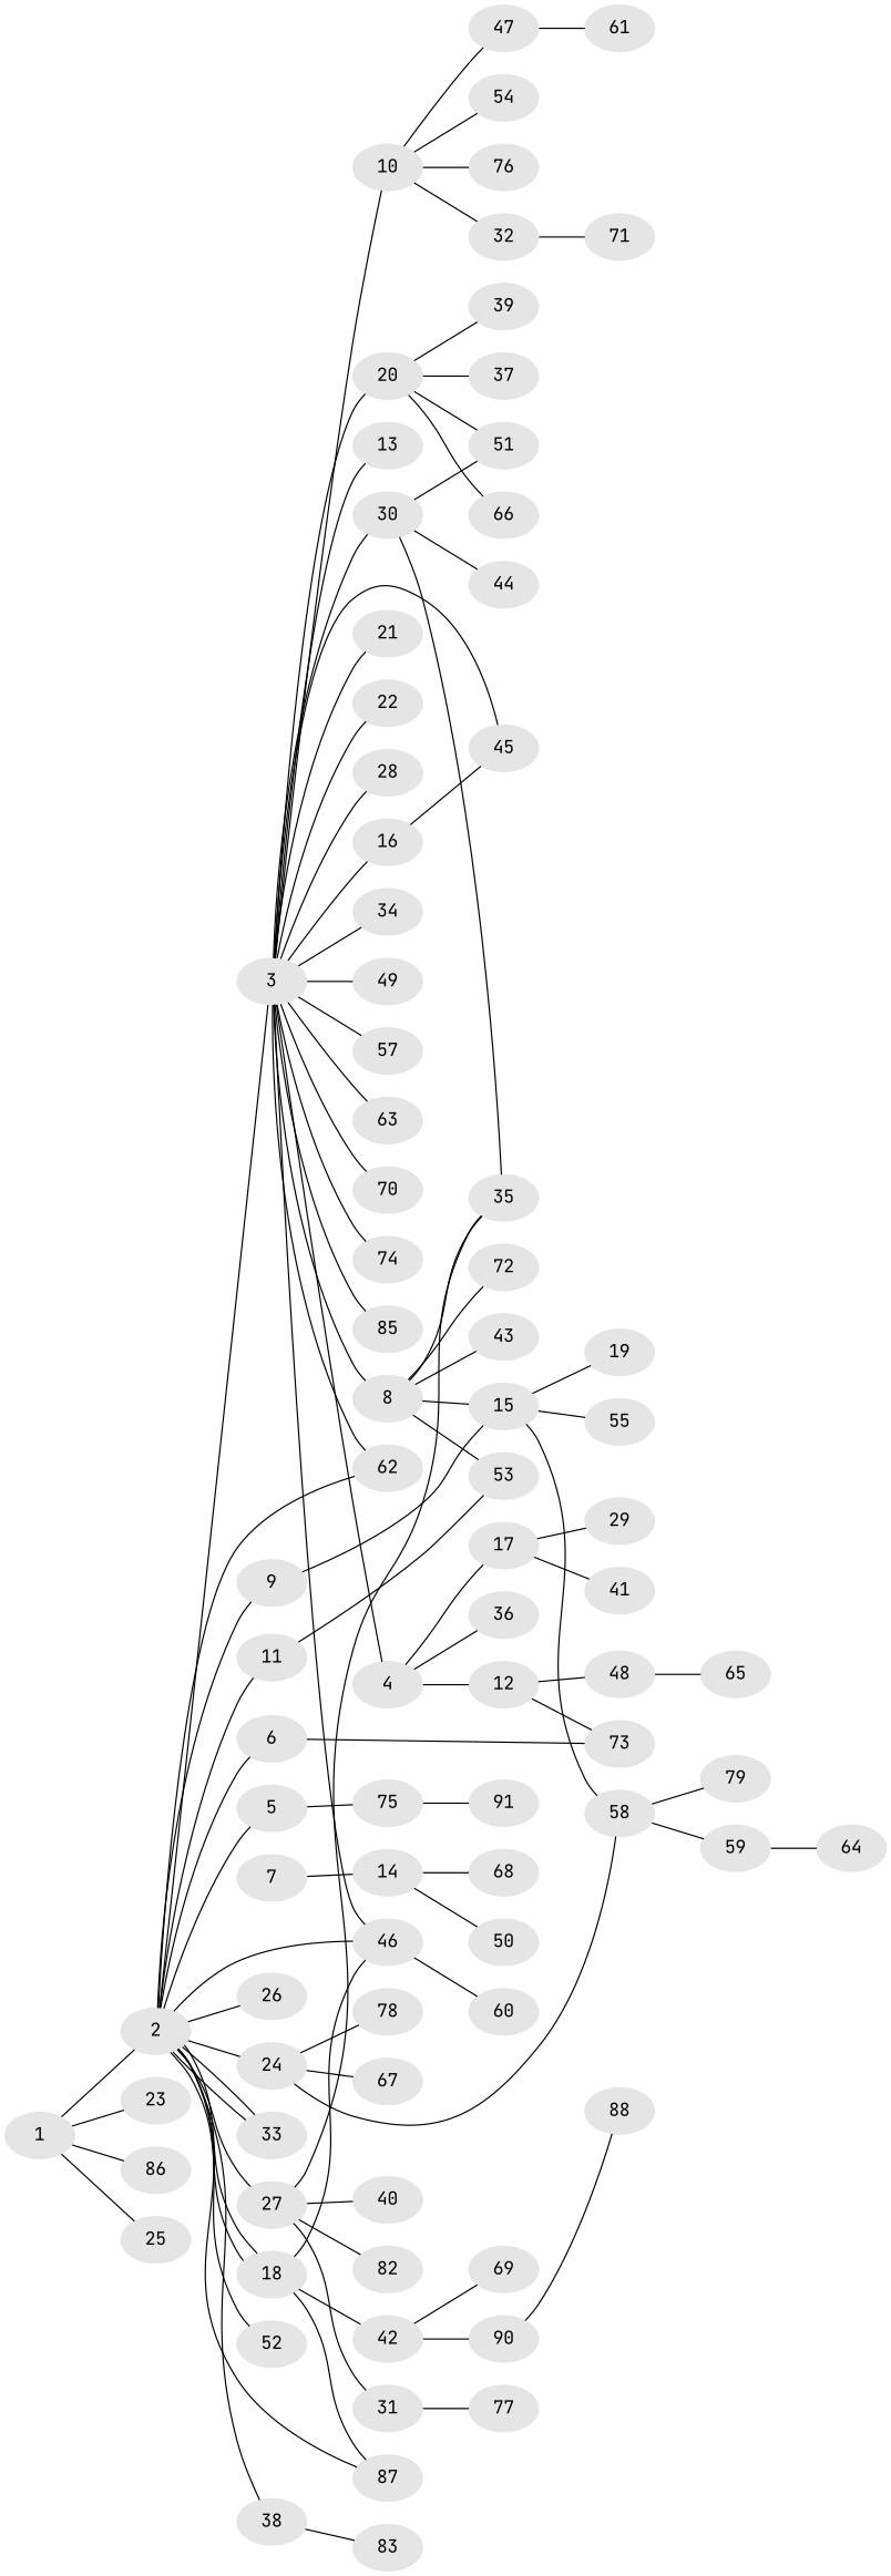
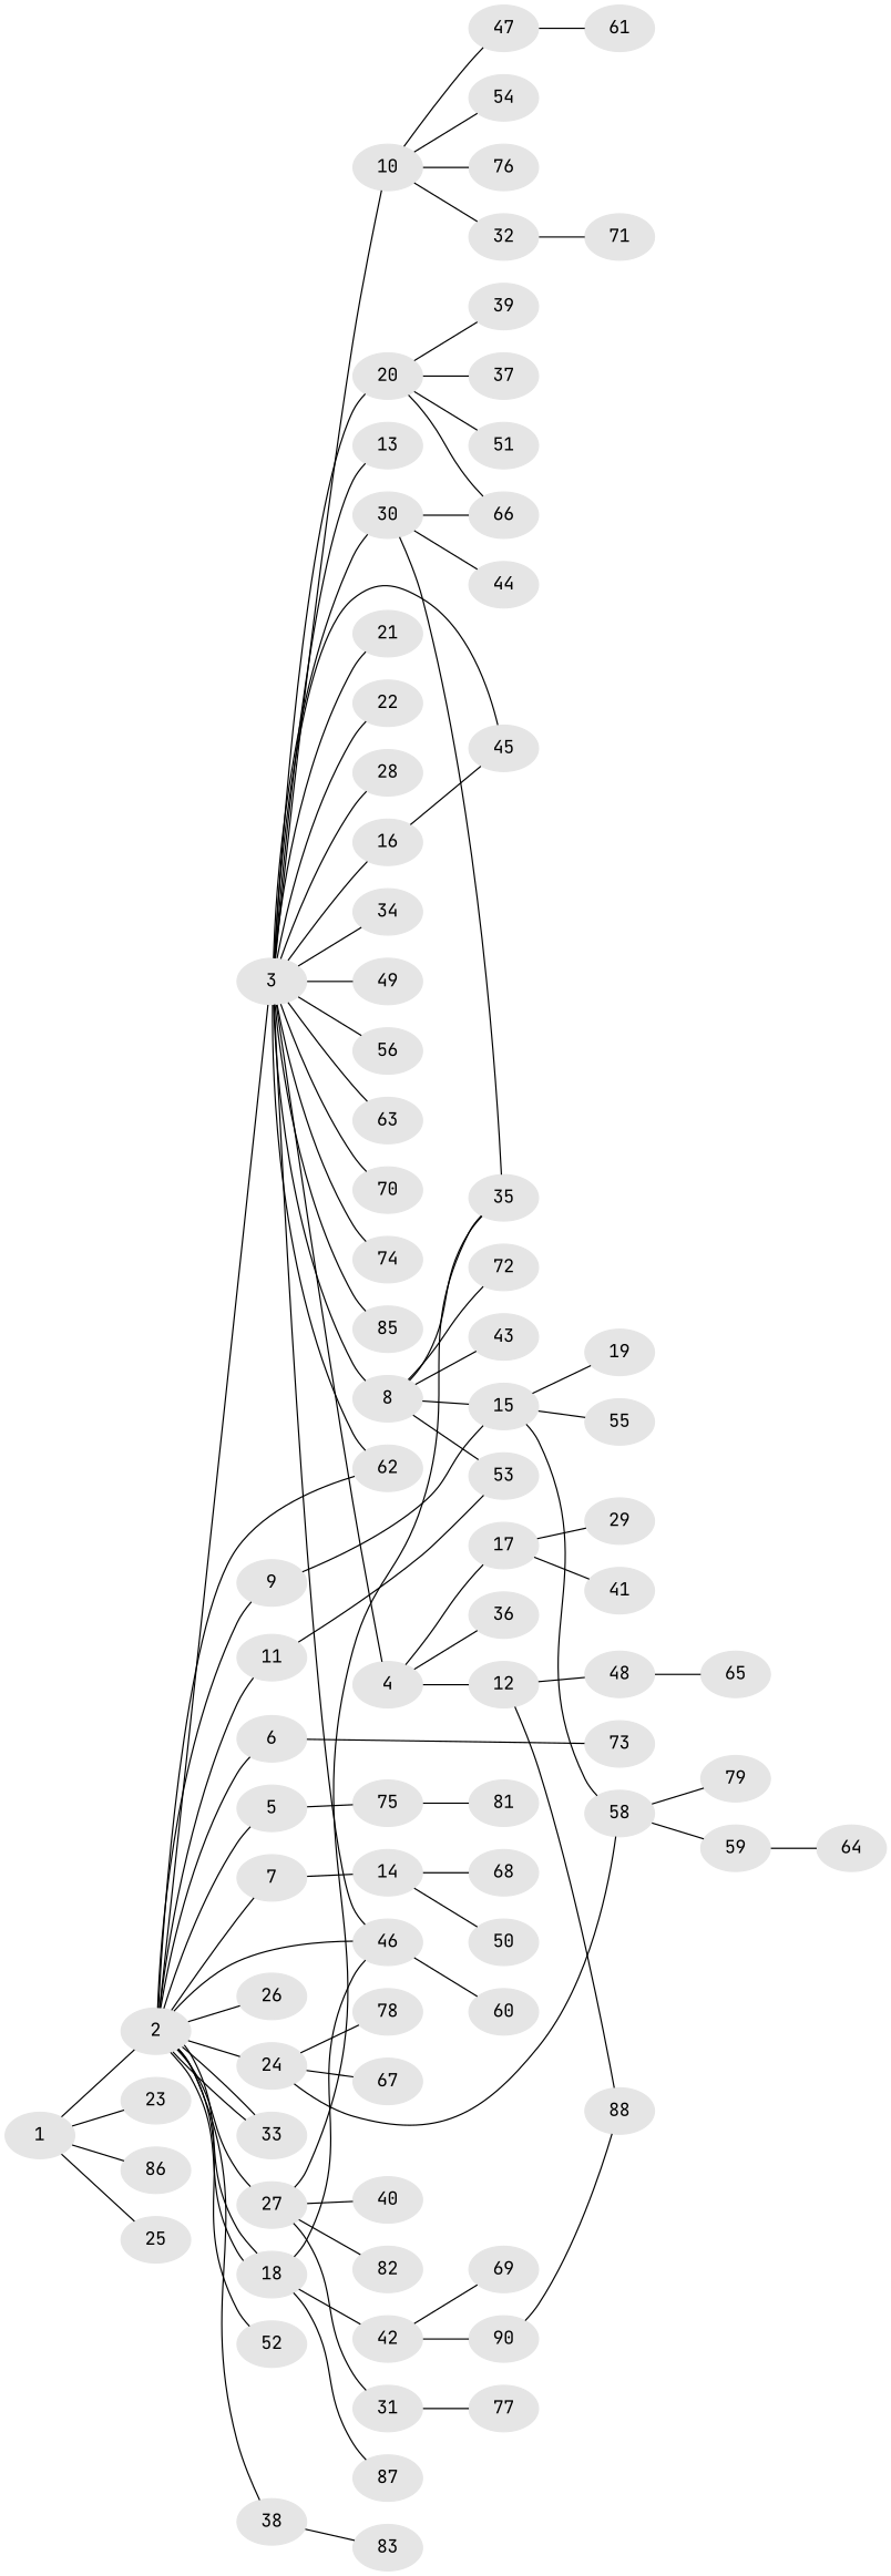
  graph {
    fontname="JetBrains Mono"
    rankdir=LR
    node [color=gray90 fontname="JetBrains Mono" style=filled]
    edge [fontname="JetBrains Mono"]
    1
    2
    23
    86
    25
    3
    5
    6
    7
    9
    11
    18
    24
    26
    27
    33
    38
    46
    52
    62
    4
    8
    10
    13
    16
    20
    21
    22
    28
    30
    34
    45
    49
-   57
+   57 [label=56]
    63
    70
    74
    85
    75
    73
    14
    15
    53
    42
    87
    58
    67
    78
    35
    31
    40
    82
    83
    60
    12
    17
    36
    43
    72
    32
    47
    54
    76
    37
    39
    51
    66
    44
    48
    29
    41
-   81 [label=91]
+   81
    50
    68
    19
    55
    71
    61
    65
    59
    79
    69
    n83 [label=90]
    77
    88
    64
    1 -- 2
    1 -- 23
    1 -- 86
    1 -- 25
    2 -- 3
    2 -- 5
    2 -- 6
-   2 -- 87
+   2 -- 7
    2 -- 9
    2 -- 11
    2 -- 18
    2 -- 18
    2 -- 24
    2 -- 26
    2 -- 27
    2 -- 33
    2 -- 33
    2 -- 38
    2 -- 46
    2 -- 52
    2 -- 62
    3 -- 46
    3 -- 62
    3 -- 4
    3 -- 8
    3 -- 10
    3 -- 13
    3 -- 16
    3 -- 20
    3 -- 21
    3 -- 22
    3 -- 28
    3 -- 30
    3 -- 34
    3 -- 45
    3 -- 49
    3 -- 57
    3 -- 63
    3 -- 70
    3 -- 74
    3 -- 85
    5 -- 75
    6 -- 73
    7 -- 14
    9 -- 15
    11 -- 53
    18 -- 46
    18 -- 42
    18 -- 87
    24 -- 58
    24 -- 67
    24 -- 78
    27 -- 35
    27 -- 31
    27 -- 40
    27 -- 82
    38 -- 83
    46 -- 60
    4 -- 12
    4 -- 17
    4 -- 36
    8 -- 15
    8 -- 53
    8 -- 35
    8 -- 43
    8 -- 72
    10 -- 32
    10 -- 47
    10 -- 54
    10 -- 76
    16 -- 45
    20 -- 37
    20 -- 39
    20 -- 51
    20 -- 66
    30 -- 35
-   30 -- 51
+   30 -- 66
    30 -- 44
    75 -- 81
    14 -- 50
    14 -- 68
    15 -- 58
    15 -- 19
    15 -- 55
    42 -- 69
    42 -- n83
    58 -- 59
    58 -- 79
    31 -- 77
-   12 -- 73
+   12 -- 88
    12 -- 48
    17 -- 29
    17 -- 41
    32 -- 71
    47 -- 61
    48 -- 65
    59 -- 64
    n83 -- 88
  }
